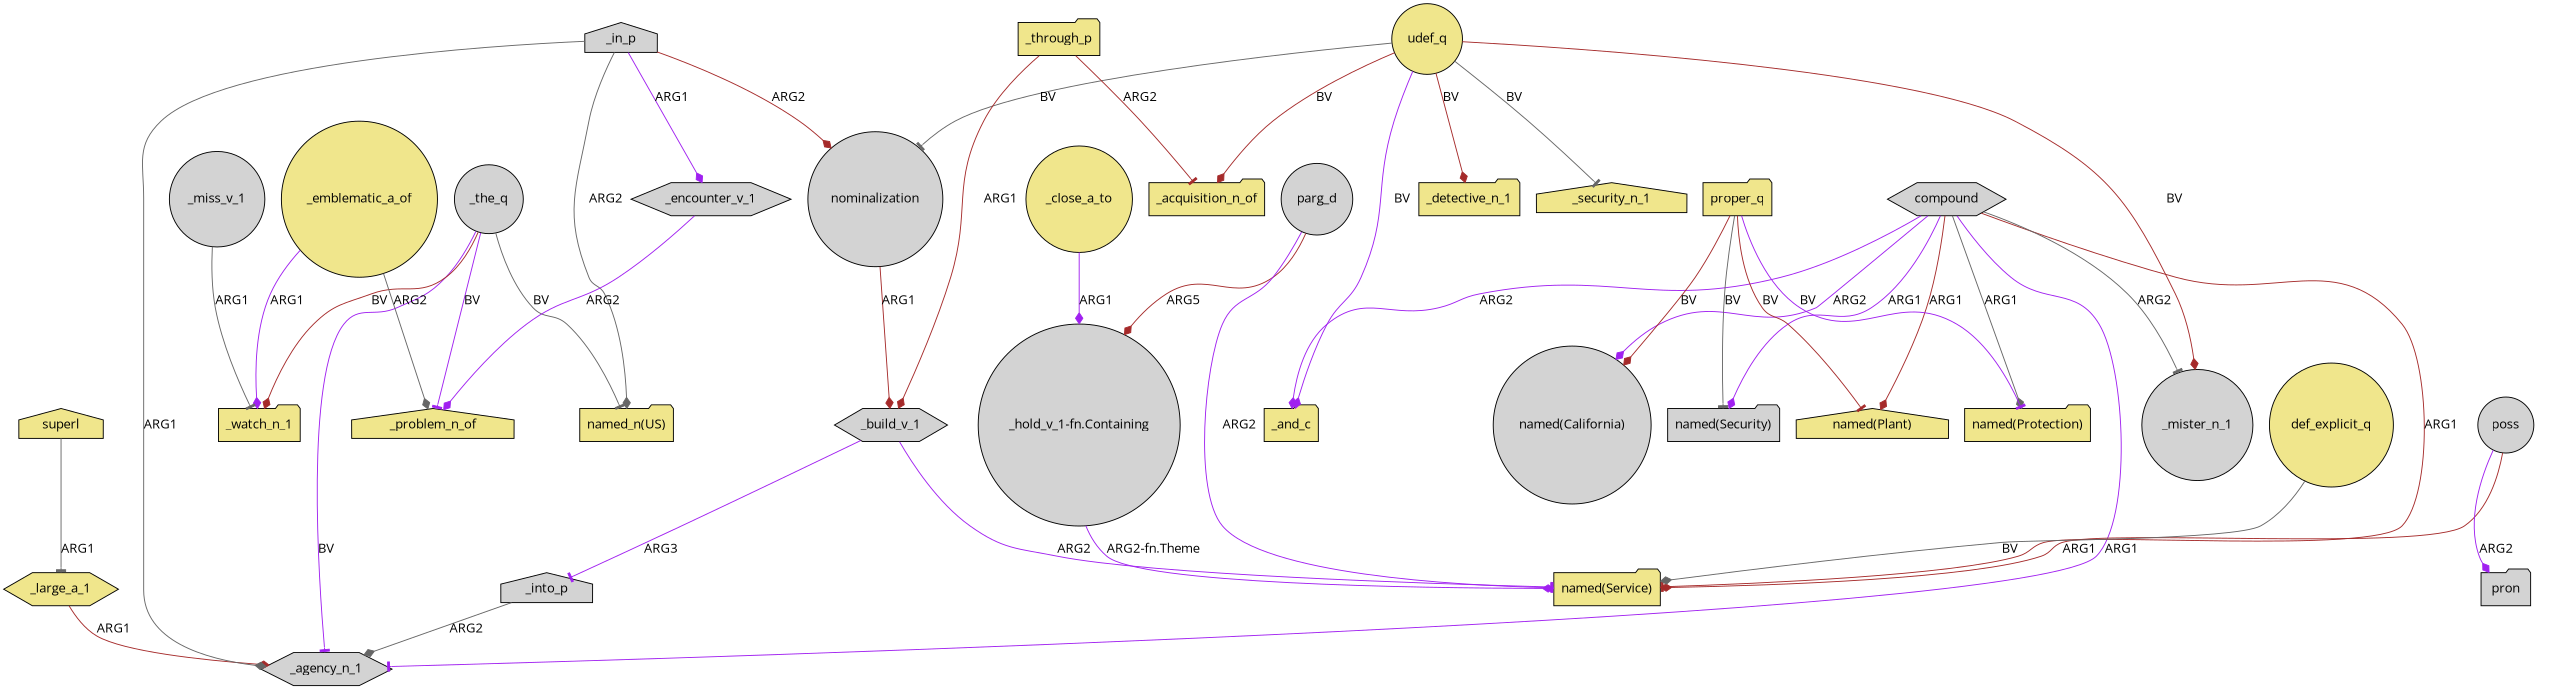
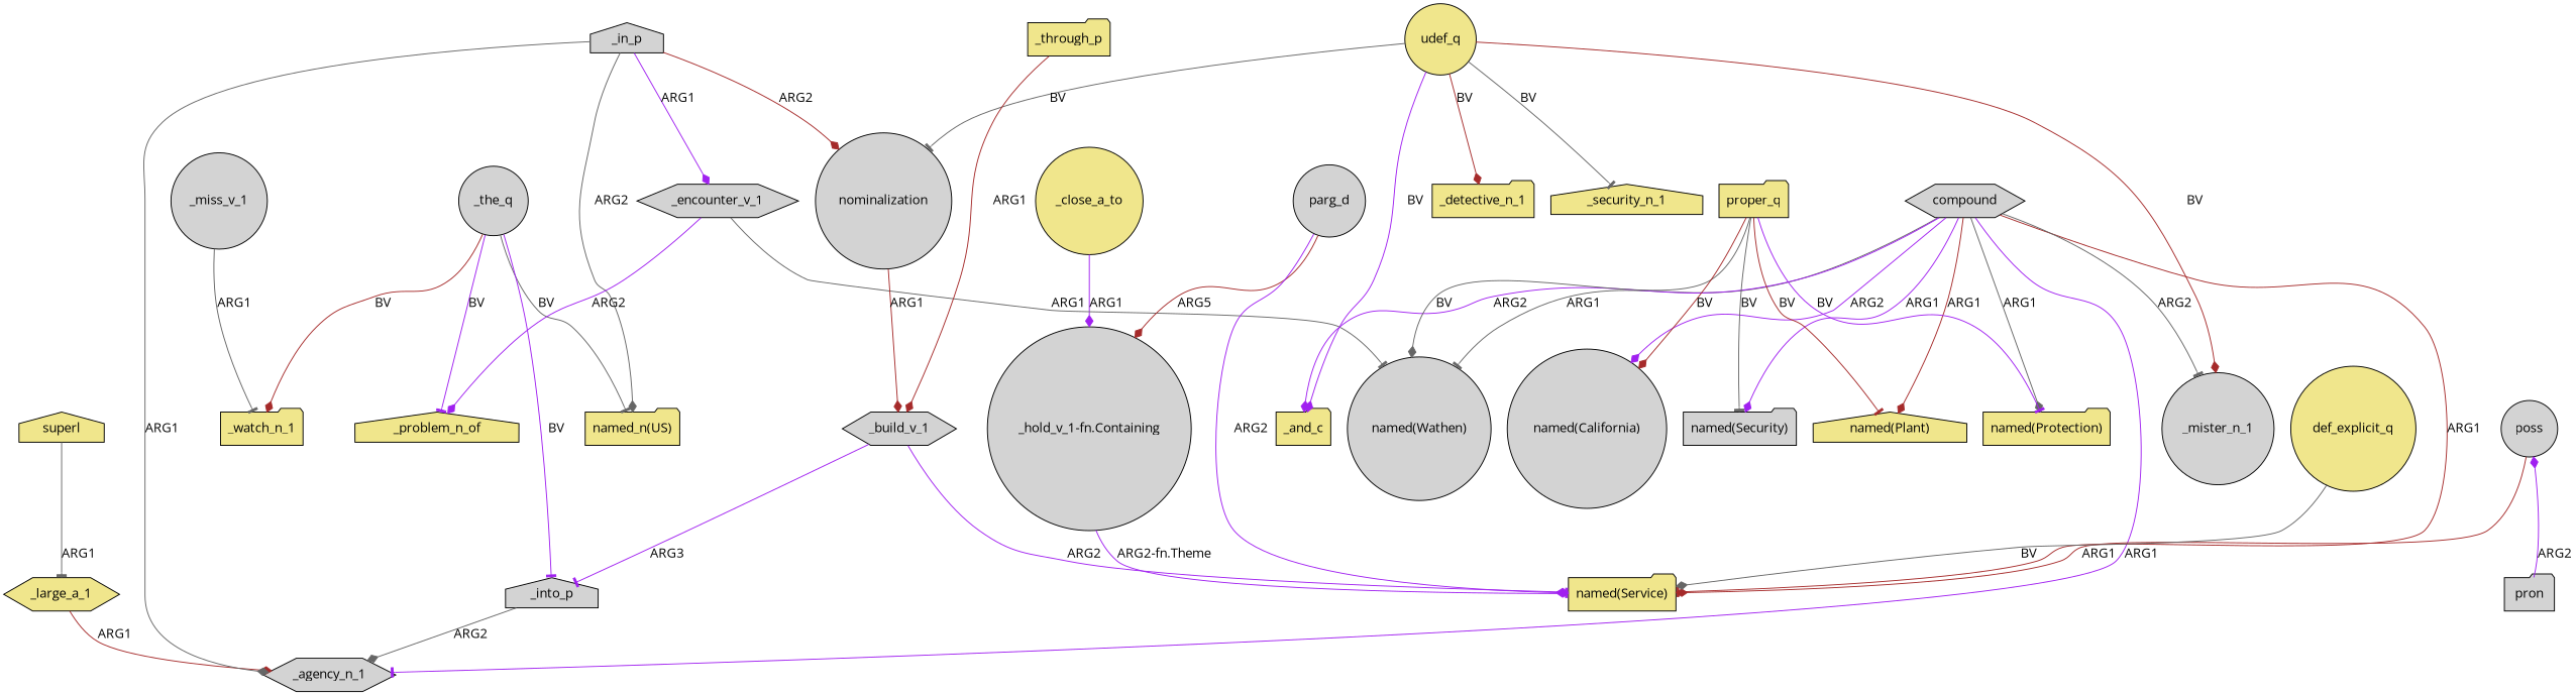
  digraph {
    fontname="Open Sans"
    node [fillcolor=khaki fontname="Open Sans" shape=circle style=filled]
    edge [arrowhead=diamond color=purple fontname="Open Sans"]
    superl [shape=house]
    _large_a_1 [shape=hexagon]
    _agency_n_1 [fillcolor=lightgrey shape=hexagon]
    "_hold_v_1-fn.Containing" [fillcolor=lightgrey]
    _close_a_to
    "named(Service)" [shape=folder]
    _the_q [fillcolor=lightgrey]
    _watch_n_1 [shape=folder]
    _problem_n_of [shape=house]
    "named_n(US)" [shape=folder]
    compound [fillcolor=lightgrey shape=hexagon]
    "named(Security)" [fillcolor=lightgrey shape=folder]
    "named(Protection)" [shape=folder]
    _mister_n_1 [fillcolor=lightgrey]
+   "named(Wathen)" [fillcolor=lightgrey]
    "named(California)" [fillcolor=lightgrey]
    _and_c [shape=folder]
    "named(Plant)" [shape=house]
    proper_q [shape=folder]
    _in_p [fillcolor=lightgrey shape=house]
    _encounter_v_1 [fillcolor=lightgrey shape=hexagon]
    nominalization [fillcolor=lightgrey]
    _build_v_1 [fillcolor=lightgrey shape=hexagon]
    poss [fillcolor=lightgrey]
    pron [fillcolor=lightgrey shape=folder]
-   _emblematic_a_of
    udef_q
-   _acquisition_n_of [shape=folder]
    _detective_n_1 [shape=folder]
    _security_n_1 [shape=house]
    def_explicit_q
    parg_d [fillcolor=lightgrey]
    _miss_v_1 [fillcolor=lightgrey]
    _through_p [shape=folder]
    _into_p [fillcolor=lightgrey shape=house]
    superl -> _large_a_1 [arrowhead=tee color=gray40 label=ARG1]
    _large_a_1 -> _agency_n_1 [color=brown label=ARG1]
    "_hold_v_1-fn.Containing" -> "named(Service)" [label="ARG2-fn.Theme"]
    _close_a_to -> "_hold_v_1-fn.Containing" [label=ARG1]
-   _the_q -> _agency_n_1 [arrowhead=tee label=BV]
+   _the_q -> _into_p [arrowhead=tee label=BV]
    _the_q -> _watch_n_1 [color=brown label=BV]
    _the_q -> _problem_n_of [arrowhead=tee label=BV]
    _the_q -> "named_n(US)" [arrowhead=tee color=gray40 label=BV]
    compound -> _agency_n_1 [arrowhead=tee label=ARG1]
    compound -> "named(Service)" [arrowhead=tee color=brown label=ARG1]
    compound -> "named(Security)" [label=ARG1]
    compound -> "named(Protection)" [color=gray40 label=ARG1]
    compound -> _mister_n_1 [arrowhead=tee color=gray40 label=ARG2]
+   compound -> "named(Wathen)" [arrowhead=tee color=gray40 label=ARG1]
    compound -> "named(California)" [label=ARG2]
    compound -> _and_c [label=ARG2]
    compound -> "named(Plant)" [color=brown label=ARG1]
    proper_q -> "named(Security)" [arrowhead=tee color=gray40 label=BV]
    proper_q -> "named(Protection)" [arrowhead=tee label=BV]
+   proper_q -> "named(Wathen)" [color=gray40 label=BV]
    proper_q -> "named(California)" [color=brown label=BV]
    proper_q -> "named(Plant)" [arrowhead=tee color=brown label=BV]
    _in_p -> _agency_n_1 [color=gray40 label=ARG1]
    _in_p -> "named_n(US)" [color=gray40 label=ARG2]
    _in_p -> _encounter_v_1 [label=ARG1]
    _in_p -> nominalization [color=brown label=ARG2]
    _encounter_v_1 -> _problem_n_of [label=ARG2]
+   _encounter_v_1 -> "named(Wathen)" [arrowhead=tee color=gray40 label=ARG1]
    nominalization -> _build_v_1 [color=brown label=ARG1]
-   _build_v_1 -> "named(Service)" [arrowhead=tee label=ARG2]
+   _build_v_1 -> "named(Service)" [label=ARG2]
    _build_v_1 -> _into_p [arrowhead=tee label=ARG3]
    poss -> "named(Service)" [color=brown label=ARG1]
-   poss -> pron [label=ARG2]
-   _emblematic_a_of -> _watch_n_1 [label=ARG1]
-   _emblematic_a_of -> _problem_n_of [color=gray40 label=ARG2]
+   pron -> poss [label=ARG2]
    udef_q -> _mister_n_1 [color=brown label=BV]
    udef_q -> _and_c [label=BV]
    udef_q -> nominalization [arrowhead=tee color=gray40 label=BV]
-   udef_q -> _acquisition_n_of [color=brown label=BV]
    udef_q -> _detective_n_1 [color=brown label=BV]
    udef_q -> _security_n_1 [arrowhead=tee color=gray40 label=BV]
    def_explicit_q -> "named(Service)" [color=gray40 label=BV]
    parg_d -> "_hold_v_1-fn.Containing" [color=brown label=ARG5]
    parg_d -> "named(Service)" [arrowhead=tee label=ARG2]
    _miss_v_1 -> _watch_n_1 [arrowhead=tee color=gray40 label=ARG1]
    _through_p -> _build_v_1 [color=brown label=ARG1]
-   _through_p -> _acquisition_n_of [arrowhead=tee color=brown label=ARG2]
    _into_p -> _agency_n_1 [color=gray40 label=ARG2]
  }
